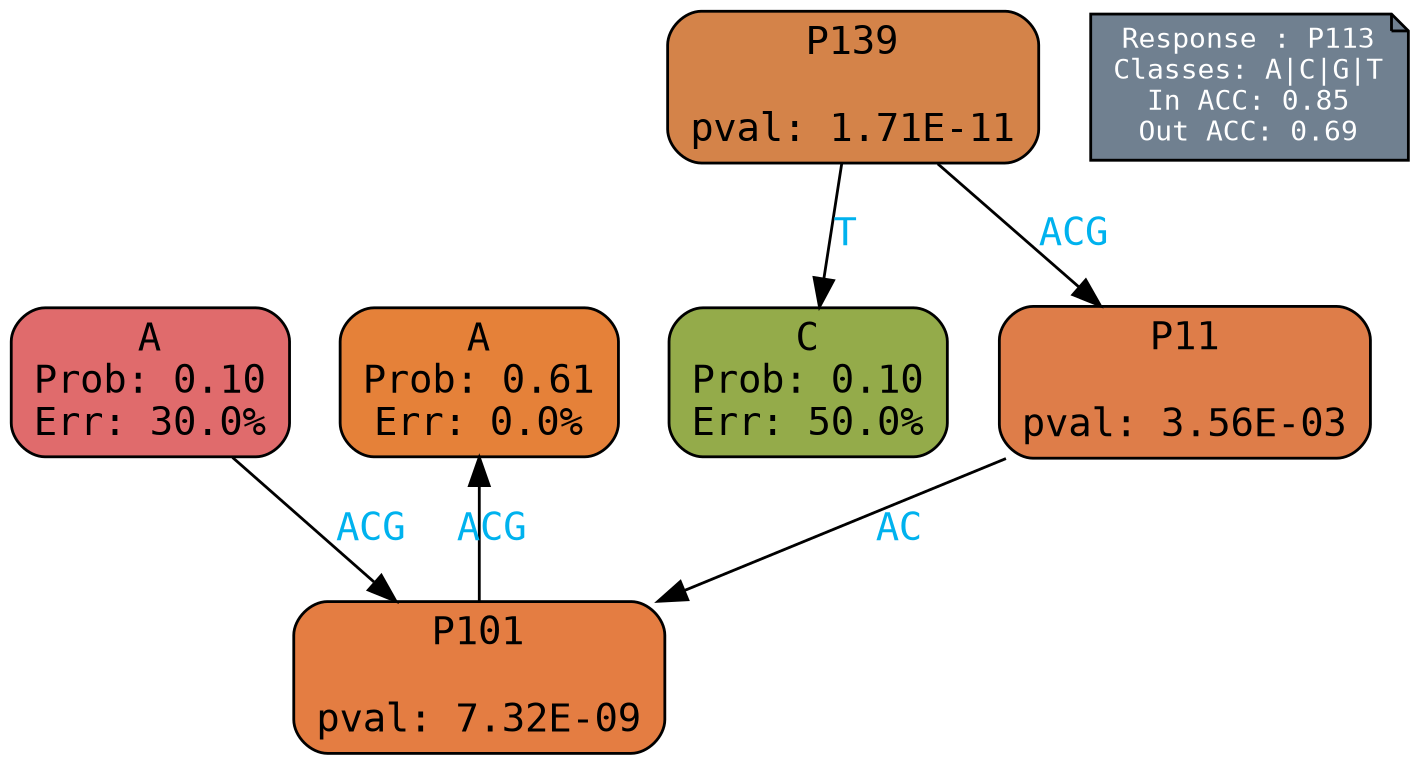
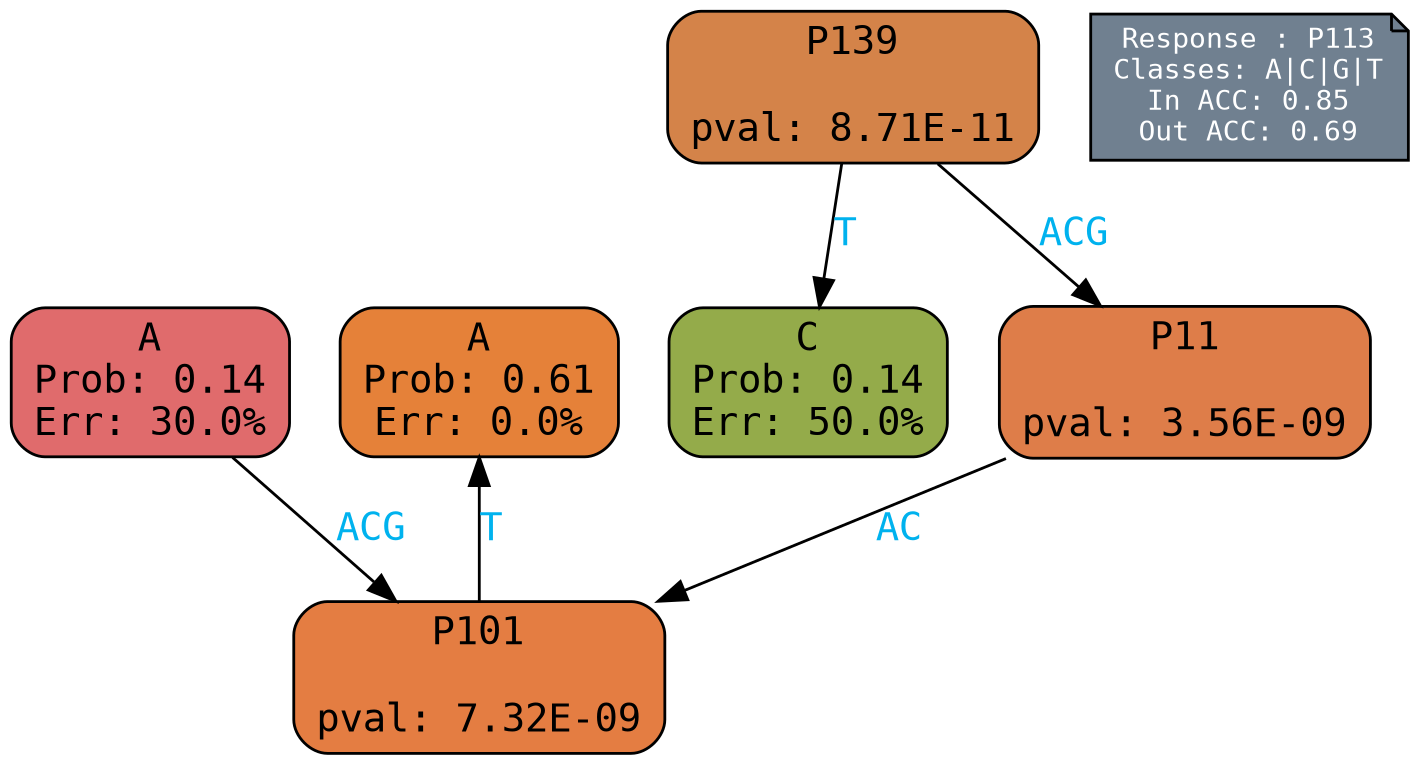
  digraph {
    fontname="DejaVu Sans Mono"
    ranksep=equally
    splines=polylines
    node [color=black fontname="DejaVu Sans Mono" shape=box style="filled, rounded"]
    edge [fontcolor=deepskyblue2 fontname="DejaVu Sans Mono"]
-   n1 [fillcolor="#e06b6c" label="A\nProb: 0.10\nErr: 30.0%"]
+   n1 [fillcolor="#e06b6c" label="A\nProb: 0.14\nErr: 30.0%"]
    n2 [fillcolor="#e58139" label="A\nProb: 0.61\nErr: 0.0%"]
-   n3 [fillcolor="#94ab4a" label="C\nProb: 0.10\nErr: 50.0%"]
+   n3 [fillcolor="#94ab4a" label="C\nProb: 0.14\nErr: 50.0%"]
    n4 [align=left fillcolor=slategray fontcolor=white fontsize=10 label="Response : P113\nClasses: A|C|G|T\nIn ACC: 0.85\nOut ACC: 0.69\n" shape=note style=filled]
-   n5 [fillcolor="#d48349" label="P139\n\npval: 1.71E-11"]
+   n5 [fillcolor="#d48349" label="P139\n\npval: 8.71E-11"]
    n6 [fillcolor="#e47d42" label="P101\n\npval: 7.32E-09"]
-   n7 [fillcolor="#de7d49" label="P11\n\npval: 3.56E-03"]
+   n7 [fillcolor="#de7d49" label="P11\n\npval: 3.56E-09"]
    subgraph sub_1 {
      rank=same
      n1
      n2
      n3
    }
    subgraph sub_2 {
      rank=same
      n4
      n5
    }
    n1 -> n6 [label=ACG]
    n5 -> n3 [label=T]
    n5 -> n7 [label=ACG]
-   n6 -> n2 [label=ACG]
+   n6 -> n2 [label=T]
    n7 -> n6 [label=AC]
  }
